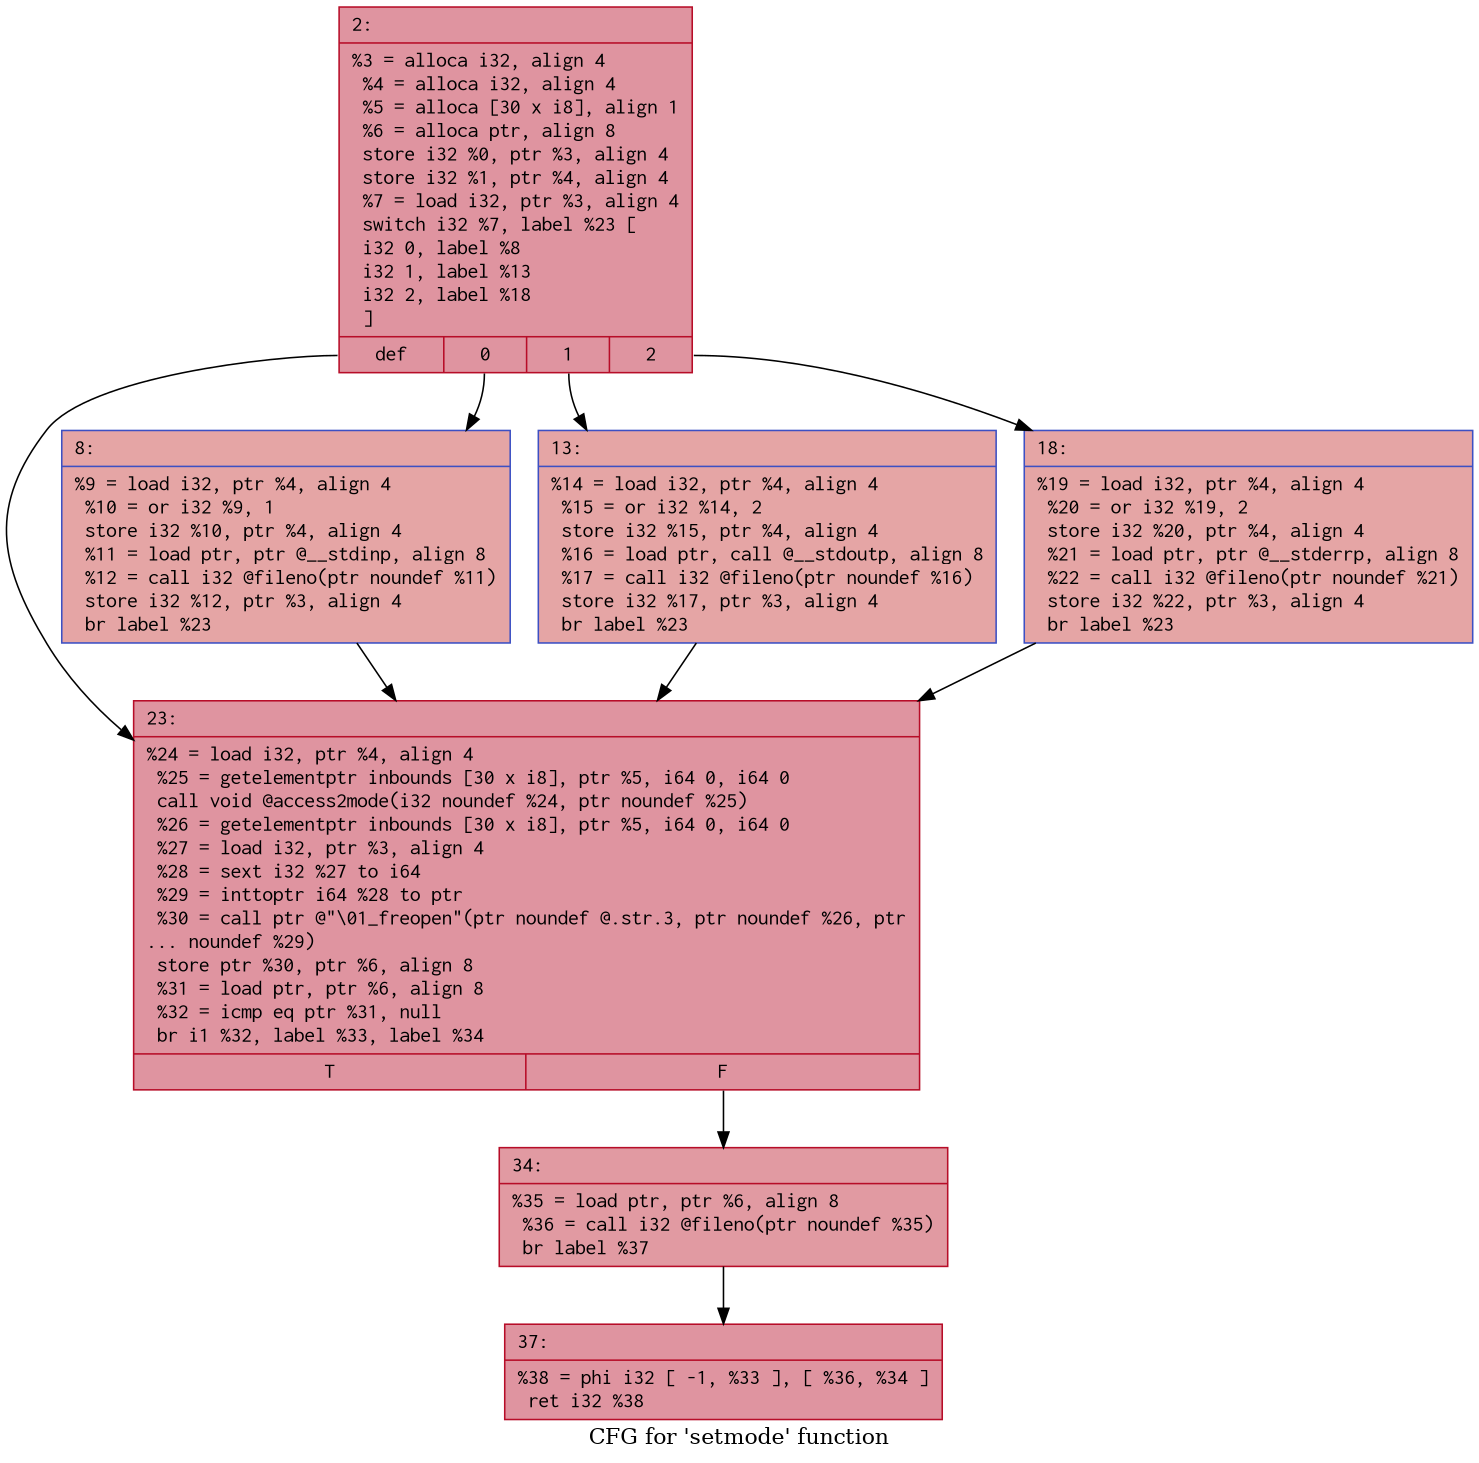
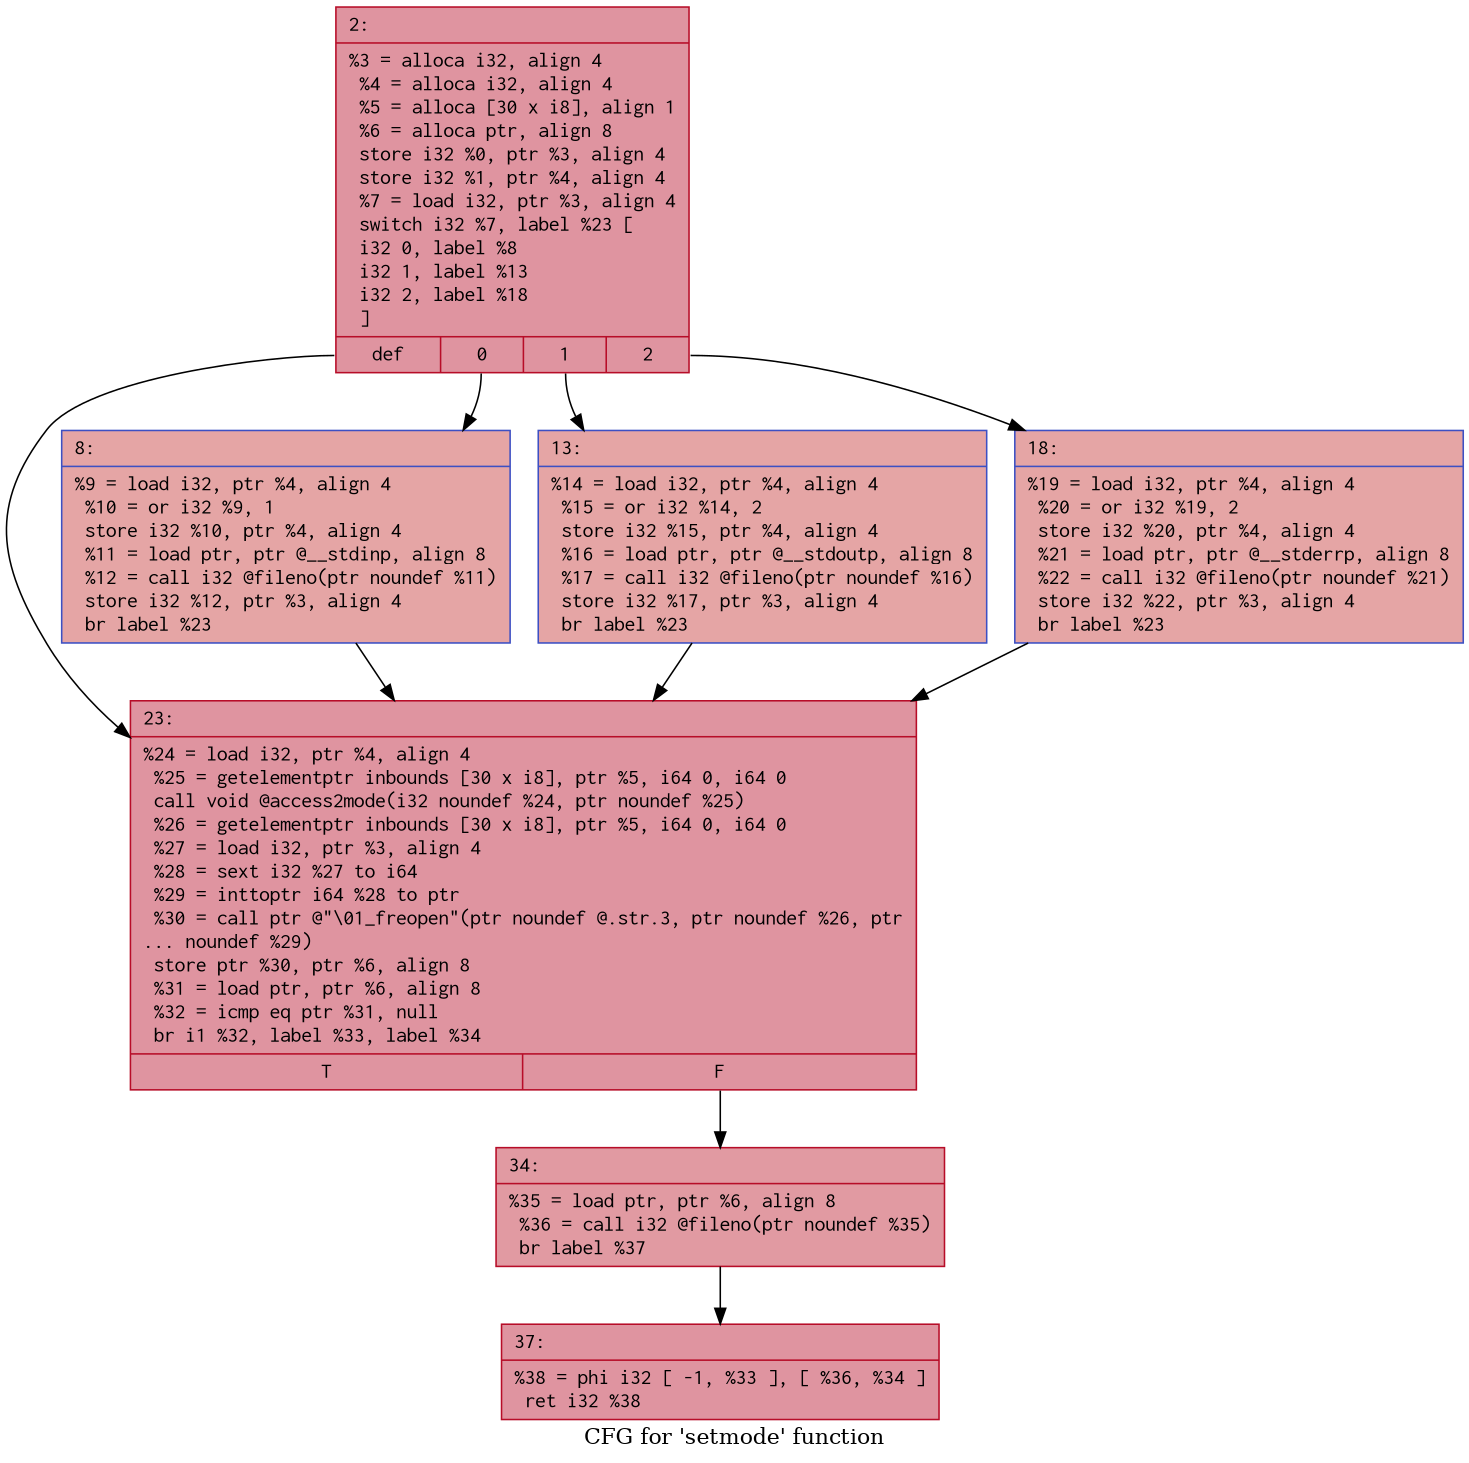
  digraph {
    label="CFG for 'setmode' function"
    node [color="#b70d28ff" fillcolor="#b70d2870" fontname=Courier shape=record style=filled]
    n1 [label="{2:\l|  %3 = alloca i32, align 4\l  %4 = alloca i32, align 4\l  %5 = alloca [30 x i8], align 1\l  %6 = alloca ptr, align 8\l  store i32 %0, ptr %3, align 4\l  store i32 %1, ptr %4, align 4\l  %7 = load i32, ptr %3, align 4\l  switch i32 %7, label %23 [\l    i32 0, label %8\l    i32 1, label %13\l    i32 2, label %18\l  ]\l|{<s0>def|<s1>0|<s2>1|<s3>2}}"]
    n2 [label="{23:\l|  %24 = load i32, ptr %4, align 4\l  %25 = getelementptr inbounds [30 x i8], ptr %5, i64 0, i64 0\l  call void @access2mode(i32 noundef %24, ptr noundef %25)\l  %26 = getelementptr inbounds [30 x i8], ptr %5, i64 0, i64 0\l  %27 = load i32, ptr %3, align 4\l  %28 = sext i32 %27 to i64\l  %29 = inttoptr i64 %28 to ptr\l  %30 = call ptr @\"\\01_freopen\"(ptr noundef @.str.3, ptr noundef %26, ptr\l... noundef %29)\l  store ptr %30, ptr %6, align 8\l  %31 = load ptr, ptr %6, align 8\l  %32 = icmp eq ptr %31, null\l  br i1 %32, label %33, label %34\l|{<s0>T|<s1>F}}"]
    n3 [color="#3d50c3ff" fillcolor="#c5333470" label="{8:\l|  %9 = load i32, ptr %4, align 4\l  %10 = or i32 %9, 1\l  store i32 %10, ptr %4, align 4\l  %11 = load ptr, ptr @__stdinp, align 8\l  %12 = call i32 @fileno(ptr noundef %11)\l  store i32 %12, ptr %3, align 4\l  br label %23\l}"]
-   n4 [color="#3d50c3ff" fillcolor="#c5333470" label="{13:\l|  %14 = load i32, ptr %4, align 4\l  %15 = or i32 %14, 2\l  store i32 %15, ptr %4, align 4\l  %16 = load ptr, call @__stdoutp, align 8\l  %17 = call i32 @fileno(ptr noundef %16)\l  store i32 %17, ptr %3, align 4\l  br label %23\l}"]
+   n4 [color="#3d50c3ff" fillcolor="#c5333470" label="{13:\l|  %14 = load i32, ptr %4, align 4\l  %15 = or i32 %14, 2\l  store i32 %15, ptr %4, align 4\l  %16 = load ptr, ptr @__stdoutp, align 8\l  %17 = call i32 @fileno(ptr noundef %16)\l  store i32 %17, ptr %3, align 4\l  br label %23\l}"]
    n5 [color="#3d50c3ff" fillcolor="#c5333470" label="{18:\l|  %19 = load i32, ptr %4, align 4\l  %20 = or i32 %19, 2\l  store i32 %20, ptr %4, align 4\l  %21 = load ptr, ptr @__stderrp, align 8\l  %22 = call i32 @fileno(ptr noundef %21)\l  store i32 %22, ptr %3, align 4\l  br label %23\l}"]
    n6 [fillcolor="#bb1b2c70" label="{34:\l|  %35 = load ptr, ptr %6, align 8\l  %36 = call i32 @fileno(ptr noundef %35)\l  br label %37\l}"]
    n7 [label="{37:\l|  %38 = phi i32 [ -1, %33 ], [ %36, %34 ]\l  ret i32 %38\l}"]
    n1 -> n2 [tailport=s0]
    n1 -> n3 [tailport=s1]
    n1 -> n4 [tailport=s2]
    n1 -> n5 [tailport=s3]
    n2 -> n6 [tailport=s1]
    n3 -> n2
    n4 -> n2
    n5 -> n2
    n6 -> n7
  }
